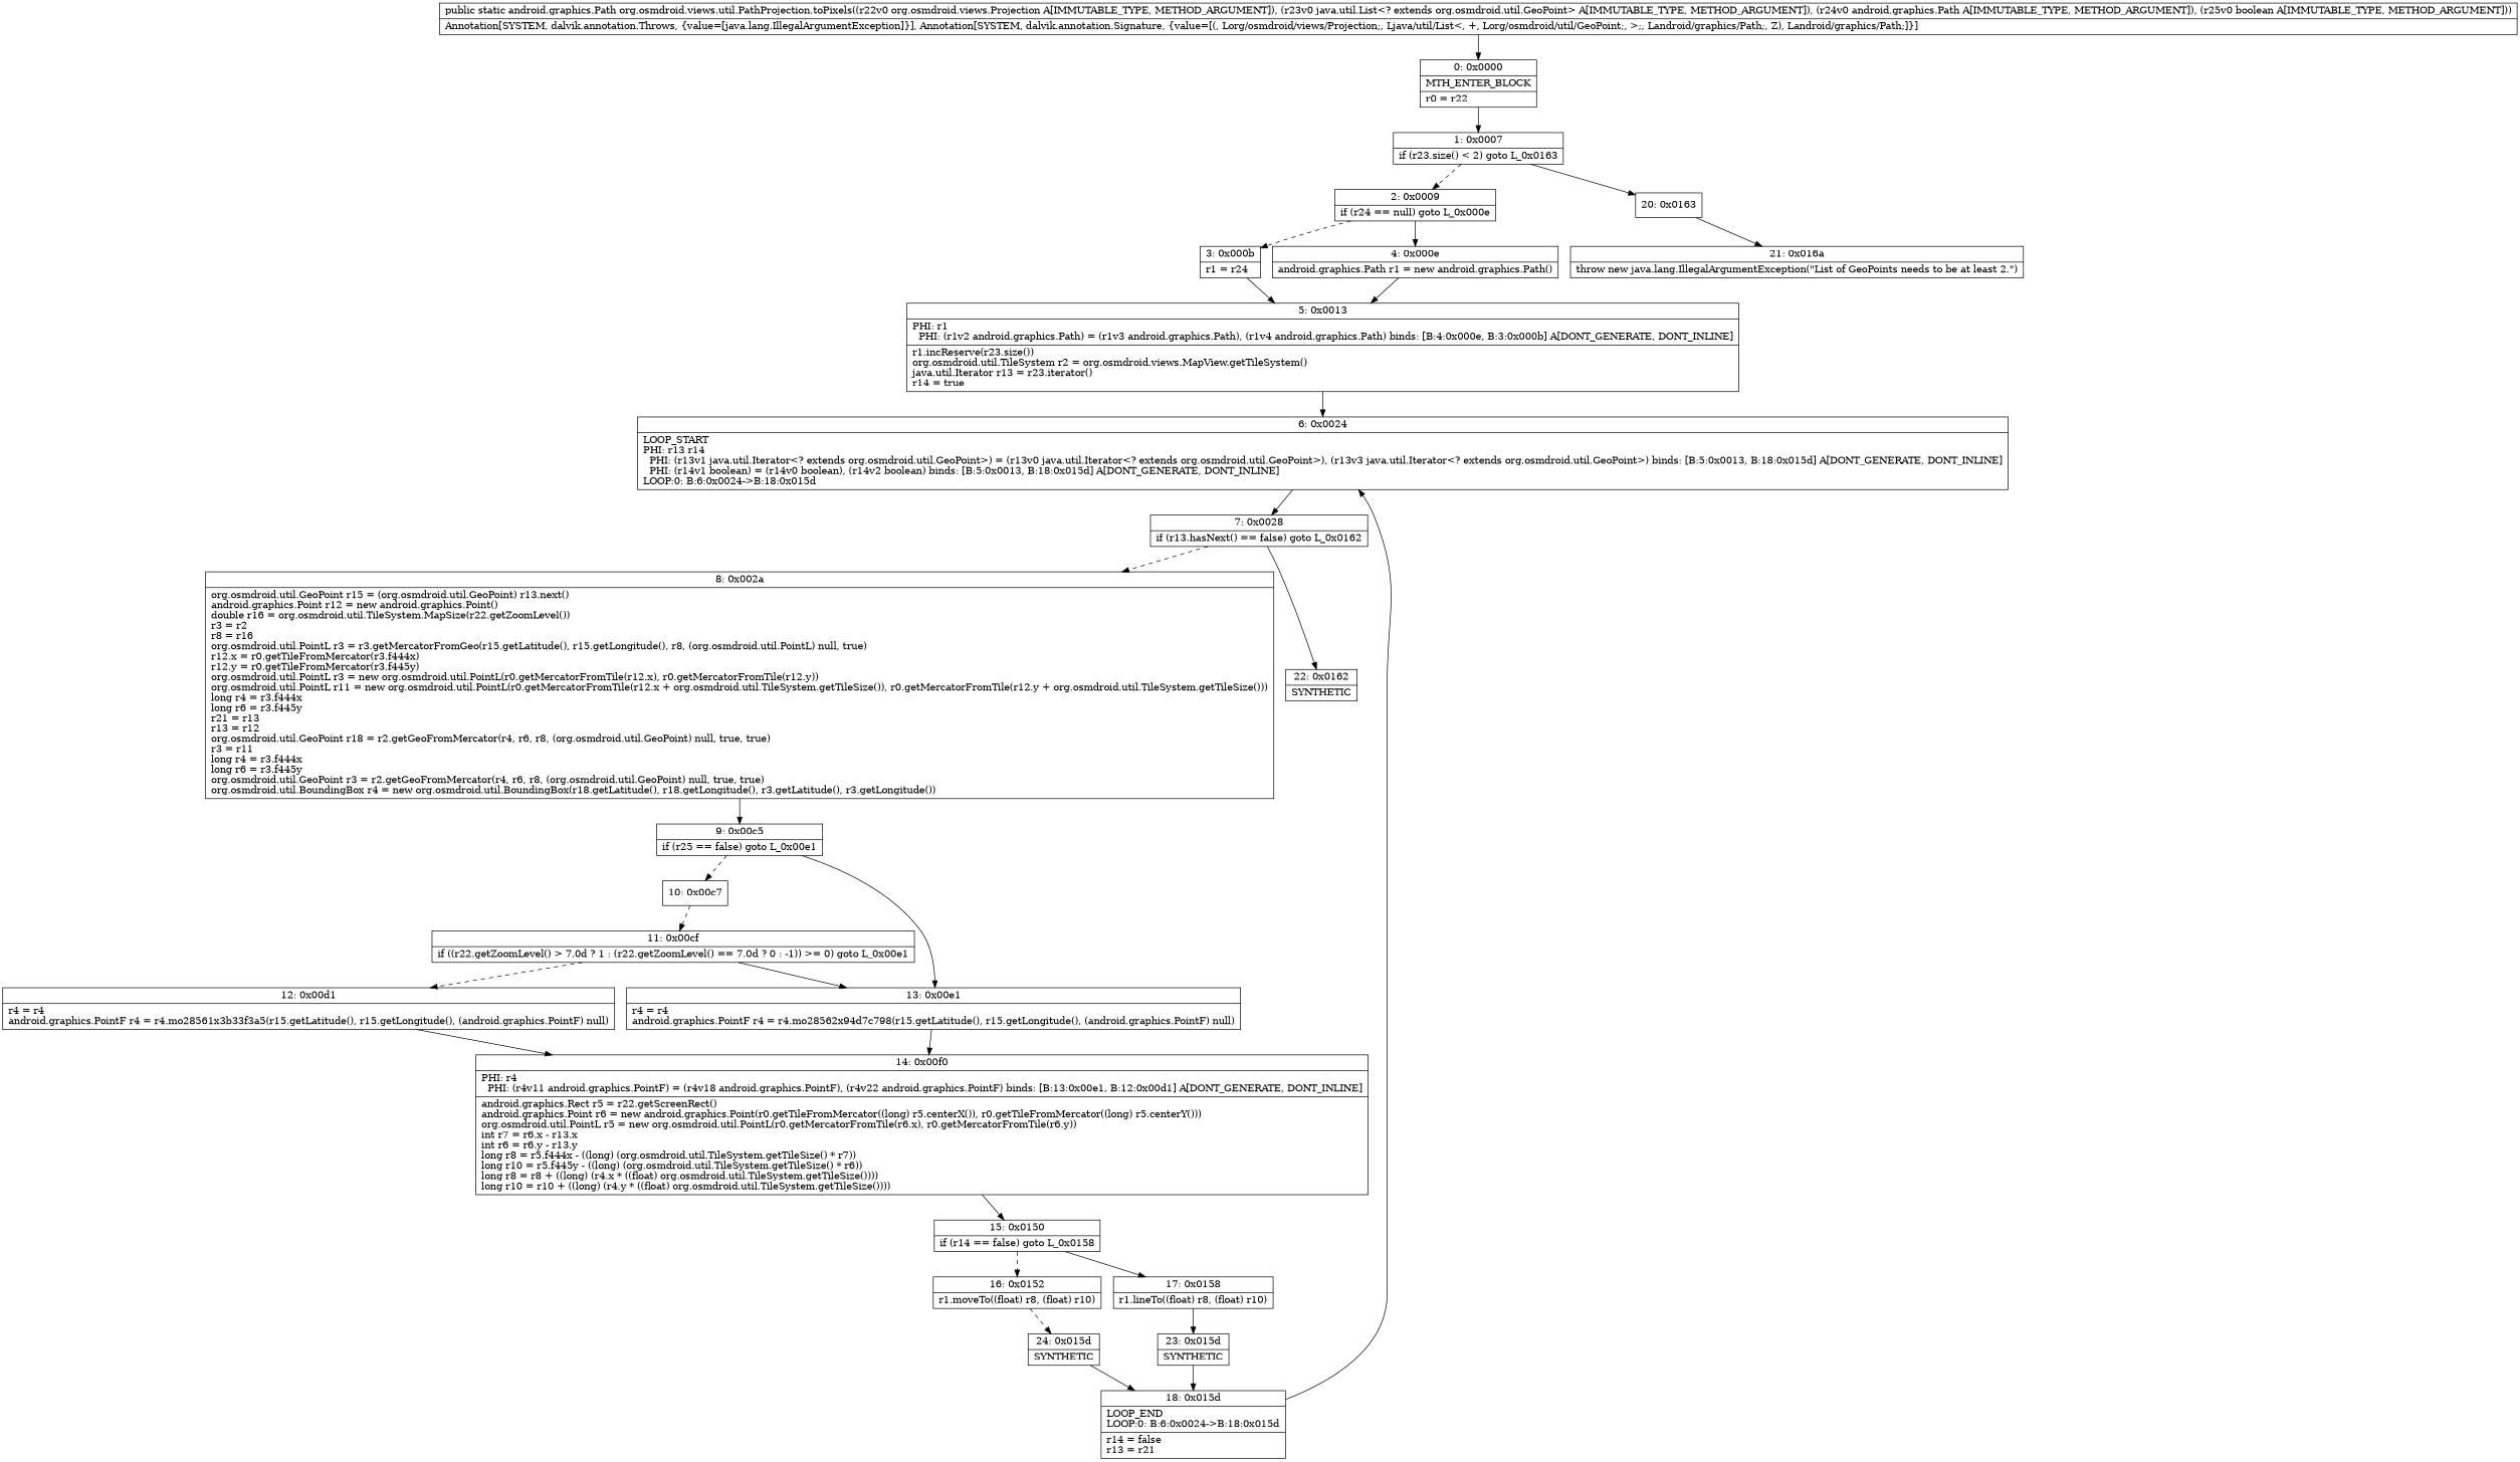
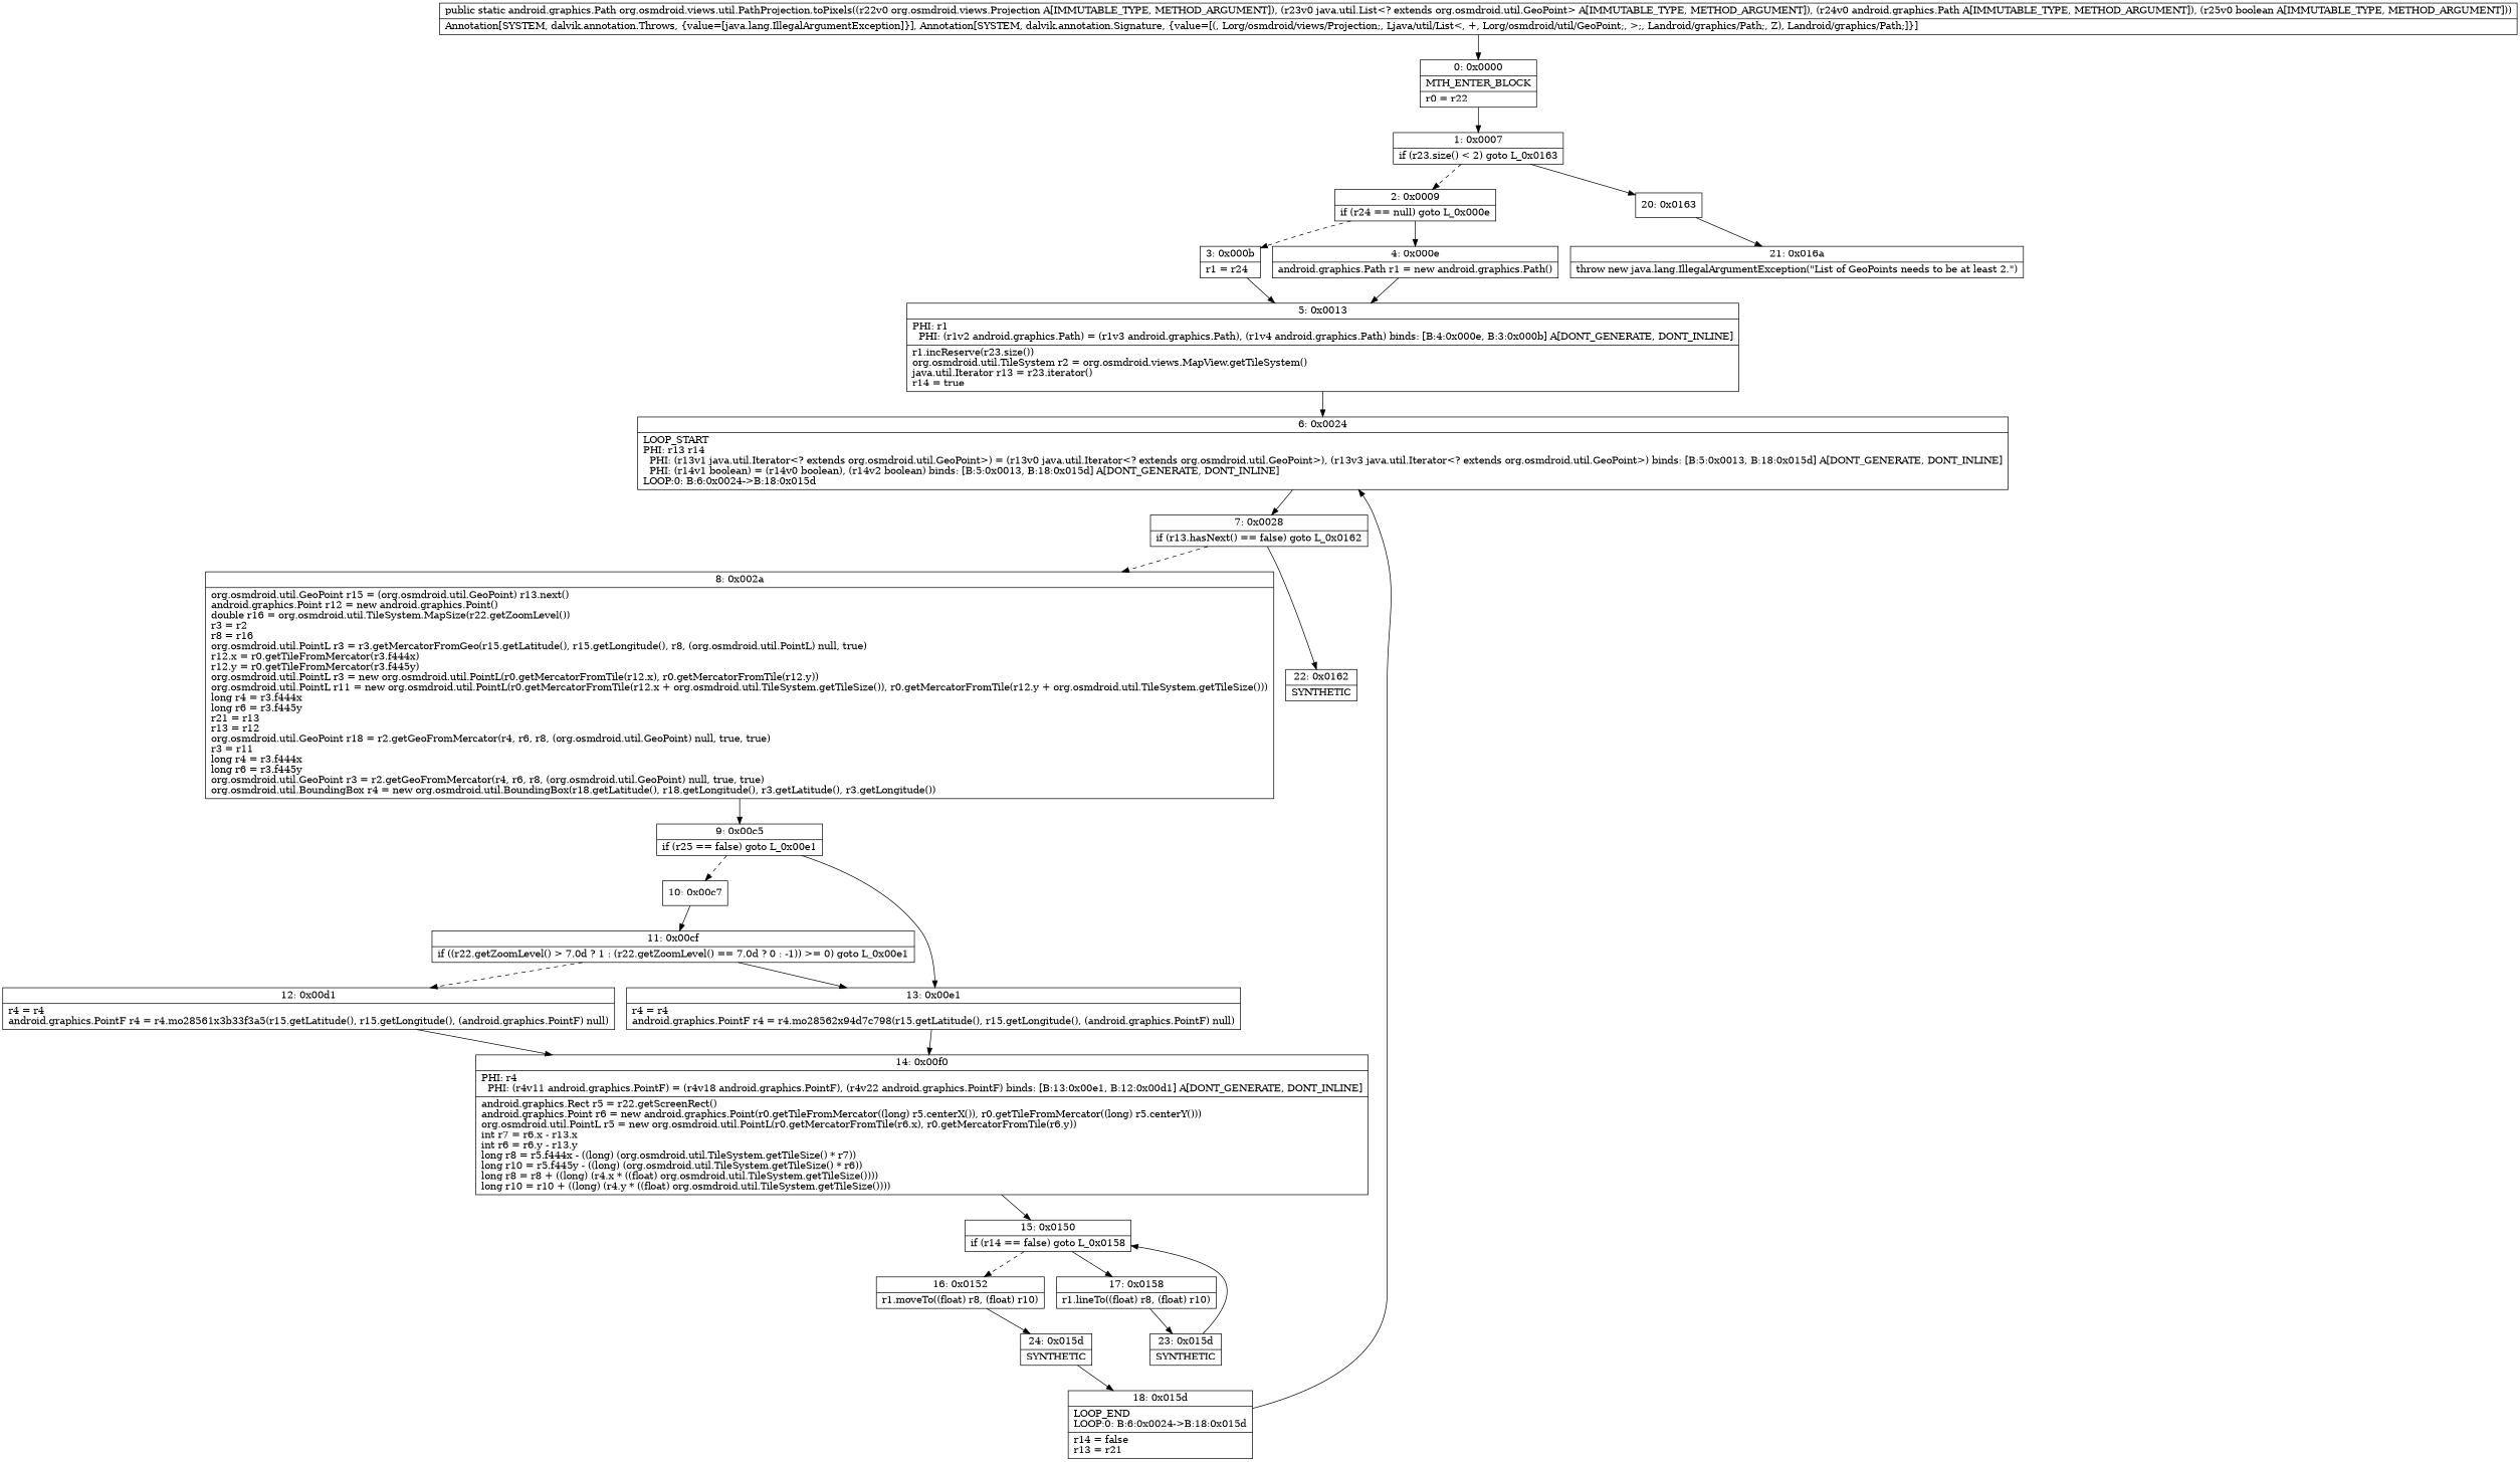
  digraph {
    node [shape=record]
    n1 [label="{0\:\ 0x0000|MTH_ENTER_BLOCK\l|r0 = r22\l}"]
    n2 [label="{1\:\ 0x0007|if (r23.size() \< 2) goto L_0x0163\l}"]
    n3 [label="{2\:\ 0x0009|if (r24 == null) goto L_0x000e\l}"]
    n4 [label="{20\:\ 0x0163}"]
    n5 [label="{3\:\ 0x000b|r1 = r24\l}"]
    n6 [label="{4\:\ 0x000e|android.graphics.Path r1 = new android.graphics.Path()\l}"]
    n7 [label="{21\:\ 0x016a|throw new java.lang.IllegalArgumentException(\"List of GeoPoints needs to be at least 2.\")\l}"]
    n8 [label="{5\:\ 0x0013|PHI: r1 \l  PHI: (r1v2 android.graphics.Path) = (r1v3 android.graphics.Path), (r1v4 android.graphics.Path) binds: [B:4:0x000e, B:3:0x000b] A[DONT_GENERATE, DONT_INLINE]\l|r1.incReserve(r23.size())\lorg.osmdroid.util.TileSystem r2 = org.osmdroid.views.MapView.getTileSystem()\ljava.util.Iterator r13 = r23.iterator()\lr14 = true\l}"]
    n9 [label="{6\:\ 0x0024|LOOP_START\lPHI: r13 r14 \l  PHI: (r13v1 java.util.Iterator\<? extends org.osmdroid.util.GeoPoint\>) = (r13v0 java.util.Iterator\<? extends org.osmdroid.util.GeoPoint\>), (r13v3 java.util.Iterator\<? extends org.osmdroid.util.GeoPoint\>) binds: [B:5:0x0013, B:18:0x015d] A[DONT_GENERATE, DONT_INLINE]\l  PHI: (r14v1 boolean) = (r14v0 boolean), (r14v2 boolean) binds: [B:5:0x0013, B:18:0x015d] A[DONT_GENERATE, DONT_INLINE]\lLOOP:0: B:6:0x0024\-\>B:18:0x015d\l}"]
    n10 [label="{7\:\ 0x0028|if (r13.hasNext() == false) goto L_0x0162\l}"]
    n11 [label="{8\:\ 0x002a|org.osmdroid.util.GeoPoint r15 = (org.osmdroid.util.GeoPoint) r13.next()\landroid.graphics.Point r12 = new android.graphics.Point()\ldouble r16 = org.osmdroid.util.TileSystem.MapSize(r22.getZoomLevel())\lr3 = r2\lr8 = r16\lorg.osmdroid.util.PointL r3 = r3.getMercatorFromGeo(r15.getLatitude(), r15.getLongitude(), r8, (org.osmdroid.util.PointL) null, true)\lr12.x = r0.getTileFromMercator(r3.f444x)\lr12.y = r0.getTileFromMercator(r3.f445y)\lorg.osmdroid.util.PointL r3 = new org.osmdroid.util.PointL(r0.getMercatorFromTile(r12.x), r0.getMercatorFromTile(r12.y))\lorg.osmdroid.util.PointL r11 = new org.osmdroid.util.PointL(r0.getMercatorFromTile(r12.x + org.osmdroid.util.TileSystem.getTileSize()), r0.getMercatorFromTile(r12.y + org.osmdroid.util.TileSystem.getTileSize()))\llong r4 = r3.f444x\llong r6 = r3.f445y\lr21 = r13\lr13 = r12\lorg.osmdroid.util.GeoPoint r18 = r2.getGeoFromMercator(r4, r6, r8, (org.osmdroid.util.GeoPoint) null, true, true)\lr3 = r11\llong r4 = r3.f444x\llong r6 = r3.f445y\lorg.osmdroid.util.GeoPoint r3 = r2.getGeoFromMercator(r4, r6, r8, (org.osmdroid.util.GeoPoint) null, true, true)\lorg.osmdroid.util.BoundingBox r4 = new org.osmdroid.util.BoundingBox(r18.getLatitude(), r18.getLongitude(), r3.getLatitude(), r3.getLongitude())\l}"]
    n12 [label="{22\:\ 0x0162|SYNTHETIC\l}"]
    n13 [label="{9\:\ 0x00c5|if (r25 == false) goto L_0x00e1\l}"]
    n14 [label="{10\:\ 0x00c7}"]
    n15 [label="{13\:\ 0x00e1|r4 = r4\landroid.graphics.PointF r4 = r4.mo28562x94d7c798(r15.getLatitude(), r15.getLongitude(), (android.graphics.PointF) null)\l}"]
    n16 [label="{11\:\ 0x00cf|if ((r22.getZoomLevel() \> 7.0d ? 1 : (r22.getZoomLevel() == 7.0d ? 0 : \-1)) \>= 0) goto L_0x00e1\l}"]
    n17 [label="{14\:\ 0x00f0|PHI: r4 \l  PHI: (r4v11 android.graphics.PointF) = (r4v18 android.graphics.PointF), (r4v22 android.graphics.PointF) binds: [B:13:0x00e1, B:12:0x00d1] A[DONT_GENERATE, DONT_INLINE]\l|android.graphics.Rect r5 = r22.getScreenRect()\landroid.graphics.Point r6 = new android.graphics.Point(r0.getTileFromMercator((long) r5.centerX()), r0.getTileFromMercator((long) r5.centerY()))\lorg.osmdroid.util.PointL r5 = new org.osmdroid.util.PointL(r0.getMercatorFromTile(r6.x), r0.getMercatorFromTile(r6.y))\lint r7 = r6.x \- r13.x\lint r6 = r6.y \- r13.y\llong r8 = r5.f444x \- ((long) (org.osmdroid.util.TileSystem.getTileSize() * r7))\llong r10 = r5.f445y \- ((long) (org.osmdroid.util.TileSystem.getTileSize() * r6))\llong r8 = r8 + ((long) (r4.x * ((float) org.osmdroid.util.TileSystem.getTileSize())))\llong r10 = r10 + ((long) (r4.y * ((float) org.osmdroid.util.TileSystem.getTileSize())))\l}"]
    n18 [label="{12\:\ 0x00d1|r4 = r4\landroid.graphics.PointF r4 = r4.mo28561x3b33f3a5(r15.getLatitude(), r15.getLongitude(), (android.graphics.PointF) null)\l}"]
    n19 [label="{15\:\ 0x0150|if (r14 == false) goto L_0x0158\l}"]
    n20 [label="{16\:\ 0x0152|r1.moveTo((float) r8, (float) r10)\l}"]
    n21 [label="{17\:\ 0x0158|r1.lineTo((float) r8, (float) r10)\l}"]
    n22 [label="{24\:\ 0x015d|SYNTHETIC\l}"]
    n23 [label="{23\:\ 0x015d|SYNTHETIC\l}"]
    n24 [label="{18\:\ 0x015d|LOOP_END\lLOOP:0: B:6:0x0024\-\>B:18:0x015d\l|r14 = false\lr13 = r21\l}"]
    n25 [label="{public static android.graphics.Path org.osmdroid.views.util.PathProjection.toPixels((r22v0 org.osmdroid.views.Projection A[IMMUTABLE_TYPE, METHOD_ARGUMENT]), (r23v0 java.util.List\<? extends org.osmdroid.util.GeoPoint\> A[IMMUTABLE_TYPE, METHOD_ARGUMENT]), (r24v0 android.graphics.Path A[IMMUTABLE_TYPE, METHOD_ARGUMENT]), (r25v0 boolean A[IMMUTABLE_TYPE, METHOD_ARGUMENT]))  | Annotation[SYSTEM, dalvik.annotation.Throws, \{value=[java.lang.IllegalArgumentException]\}], Annotation[SYSTEM, dalvik.annotation.Signature, \{value=[(, Lorg\/osmdroid\/views\/Projection;, Ljava\/util\/List\<, +, Lorg\/osmdroid\/util\/GeoPoint;, \>;, Landroid\/graphics\/Path;, Z), Landroid\/graphics\/Path;]\}]\l}"]
    n1 -> n2
    n2 -> n3 [style=dashed]
    n2 -> n4
    n3 -> n5 [style=dashed]
    n3 -> n6
    n4 -> n7
    n5 -> n8
    n6 -> n8
    n8 -> n9
    n9 -> n10
    n10 -> n11 [style=dashed]
    n10 -> n12
    n11 -> n13
    n13 -> n14 [style=dashed]
    n13 -> n15
-   n14 -> n16 [style=dashed]
+   n14 -> n16
    n15 -> n17
    n16 -> n15
    n16 -> n18 [style=dashed]
    n17 -> n19
    n18 -> n17
    n19 -> n20 [style=dashed]
    n19 -> n21
-   n20 -> n22 [style=dashed]
+   n20 -> n22
    n21 -> n23
    n22 -> n24
-   n23 -> n24
+   n23 -> n19
    n24 -> n9
    n25 -> n1
  }
